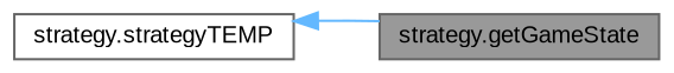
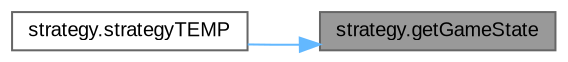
  digraph {
    rankdir=RL
    fontname="Liberation Sans"
    node [fontname="Liberation Sans" fontsize=10 shape=box style=filled]
    n1 [color=gray40 fillcolor=grey60 fontcolor=black height=0.2 label="strategy.getGameState" width=0.4]
    n2 [color=grey40 fillcolor=white height=0.2 label="strategy.strategyTEMP" width=0.4]
-   n2 -> n1 [color=steelblue1 dir=back fontname="Liberation Sans" fontsize=10 labelfontname=Helvetica labelfontsize=10 style=solid]
+   n1 -> n2 [color=steelblue1 dir=back fontname="Liberation Sans" fontsize=10 labelfontname=Helvetica labelfontsize=10 style=solid]
  }
